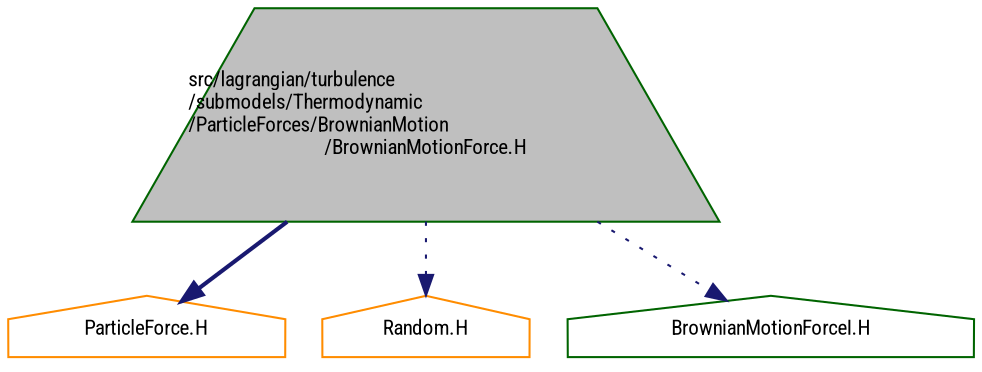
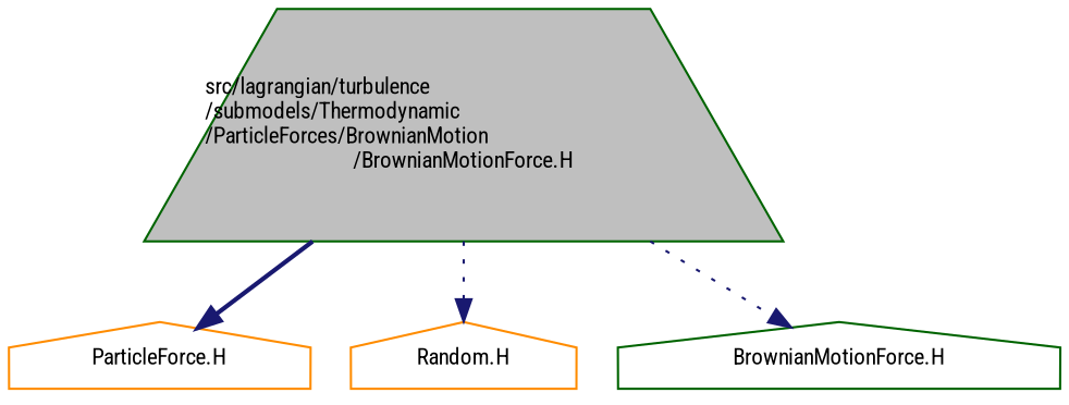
  digraph {
    fontname="Roboto Condensed"
    node [color=darkgreen fontname="Roboto Condensed" fontsize=10 shape=house]
    edge [color=midnightblue fontname="Roboto Condensed" fontsize=10 labelfontname=Helvetica labelfontsize=10 style=dotted]
    n1 [fillcolor=grey75 fontcolor=black height=0.2 label="src/lagrangian/turbulence\l/submodels/Thermodynamic\l/ParticleForces/BrownianMotion\l/BrownianMotionForce.H" shape=trapezium style=filled width=0.4]
    n2 [color=darkorange height=0.2 label="ParticleForce.H" width=0.4]
    n3 [color=darkorange height=0.2 label="Random.H" width=0.4]
-   n4 [height=0.2 label="BrownianMotionForceI.H" width=0.4]
+   n4 [height=0.2 label="BrownianMotionForce.H" width=0.4]
    n1 -> n2 [style=bold]
    n1 -> n3
    n1 -> n4
  }
